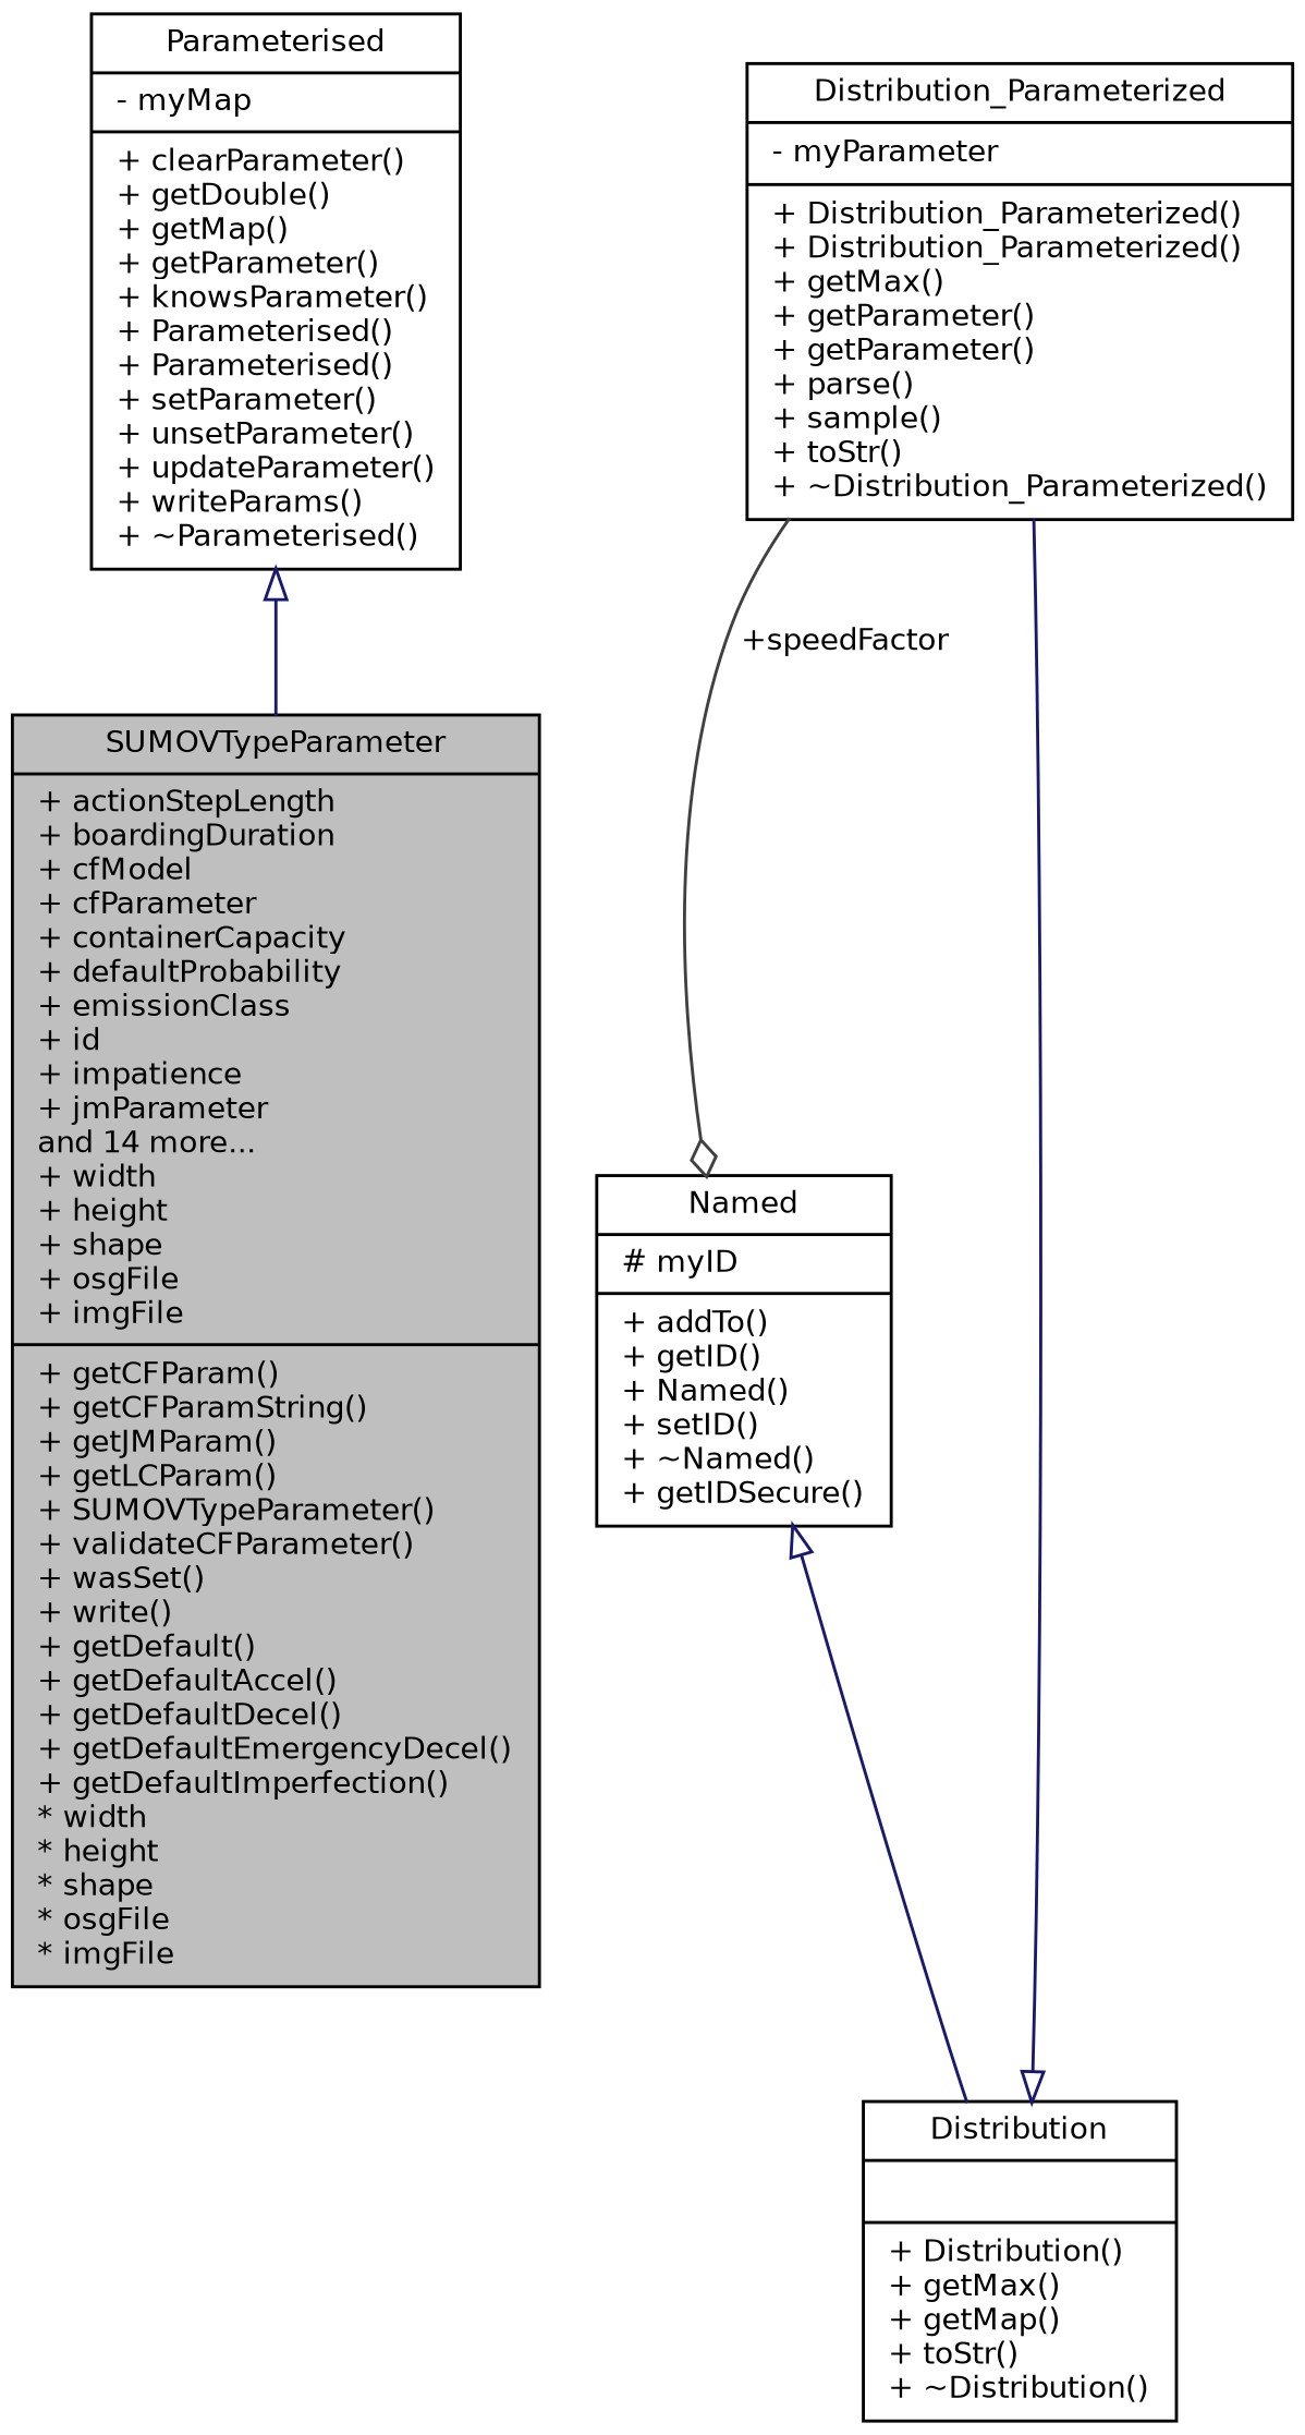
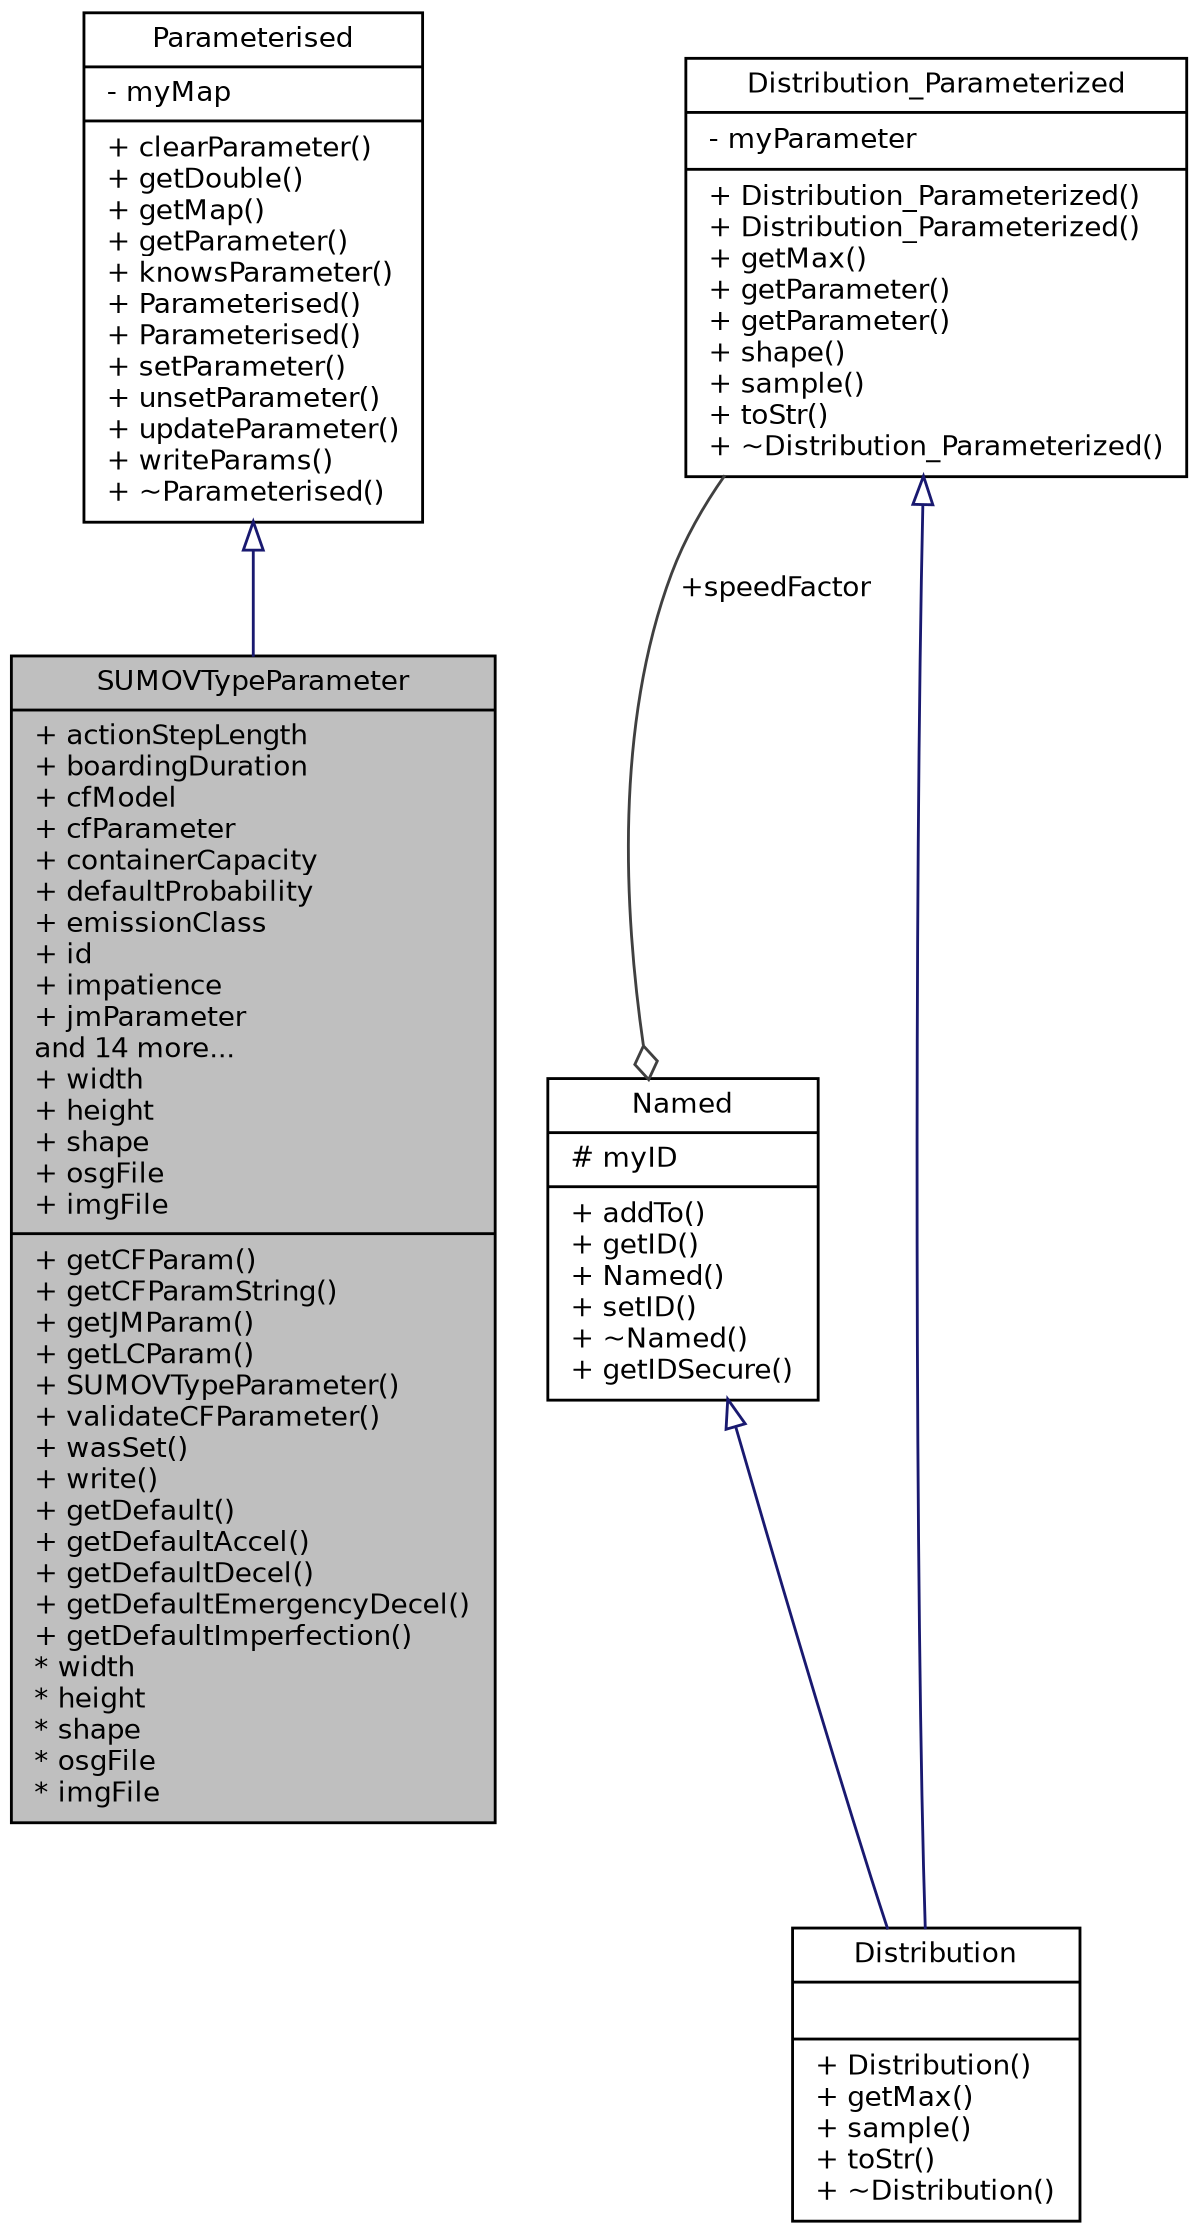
  digraph {
    node [color=black fillcolor=white fontname=Helvetica fontsize=10 shape=record style=filled]
    edge [arrowtail=onormal color=midnightblue dir=back fontname=Helvetica fontsize=10 labelfontname=Helvetica labelfontsize=10 style=solid]
    n1 [fillcolor=grey75 fontcolor=black height=0.2 label="{SUMOVTypeParameter\n|+ actionStepLength\l+ boardingDuration\l+ cfModel\l+ cfParameter\l+ containerCapacity\l+ defaultProbability\l+ emissionClass\l+ id\l+ impatience\l+ jmParameter\land 14 more...\l+ width\l+ height\l+ shape\l+ osgFile\l+ imgFile\l|+ getCFParam()\l+ getCFParamString()\l+ getJMParam()\l+ getLCParam()\l+ SUMOVTypeParameter()\l+ validateCFParameter()\l+ wasSet()\l+ write()\l+ getDefault()\l+ getDefaultAccel()\l+ getDefaultDecel()\l+ getDefaultEmergencyDecel()\l+ getDefaultImperfection()\l* width\l* height\l* shape\l* osgFile\l* imgFile\l}" width=0.4]
    n2 [height=0.2 label="{Parameterised\n|- myMap\l|+ clearParameter()\l+ getDouble()\l+ getMap()\l+ getParameter()\l+ knowsParameter()\l+ Parameterised()\l+ Parameterised()\l+ setParameter()\l+ unsetParameter()\l+ updateParameter()\l+ writeParams()\l+ ~Parameterised()\l}" width=0.4]
-   n3 [height=0.2 label="{Distribution_Parameterized\n|- myParameter\l|+ Distribution_Parameterized()\l+ Distribution_Parameterized()\l+ getMax()\l+ getParameter()\l+ getParameter()\l+ parse()\l+ sample()\l+ toStr()\l+ ~Distribution_Parameterized()\l}" width=0.4]
+   n3 [height=0.2 label="{Distribution_Parameterized\n|- myParameter\l|+ Distribution_Parameterized()\l+ Distribution_Parameterized()\l+ getMax()\l+ getParameter()\l+ getParameter()\l+ shape()\l+ sample()\l+ toStr()\l+ ~Distribution_Parameterized()\l}" width=0.4]
    n4 [height=0.2 label="{Named\n|# myID\l|+ addTo()\l+ getID()\l+ Named()\l+ setID()\l+ ~Named()\l+ getIDSecure()\l}" width=0.4]
-   n5 [height=0.2 label="{Distribution\n||+ Distribution()\l+ getMax()\l+ getMap()\l+ toStr()\l+ ~Distribution()\l}" width=0.4]
+   n5 [height=0.2 label="{Distribution\n||+ Distribution()\l+ getMax()\l+ sample()\l+ toStr()\l+ ~Distribution()\l}" width=0.4]
    n2 -> n1
    n3 -> n4 [arrowhead=odiamond color=grey25 label=" +speedFactor" arrowtail="" dir=""]
    n4 -> n5
-   n5 -> n3
+   n3 -> n5
  }
